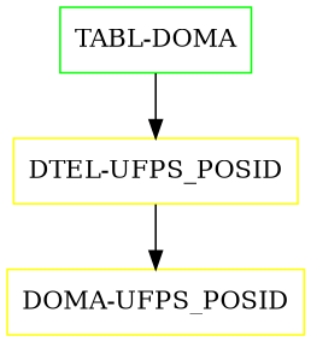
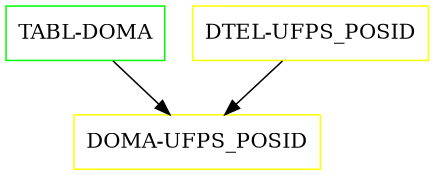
  digraph {
    node [color=yellow shape=box]
    n1 [color=green label="TABL-DOMA"]
    "DTEL-UFPS_POSID"
    "DOMA-UFPS_POSID"
-   n1 -> "DTEL-UFPS_POSID"
+   n1 -> "DOMA-UFPS_POSID"
    "DTEL-UFPS_POSID" -> "DOMA-UFPS_POSID"
  }
